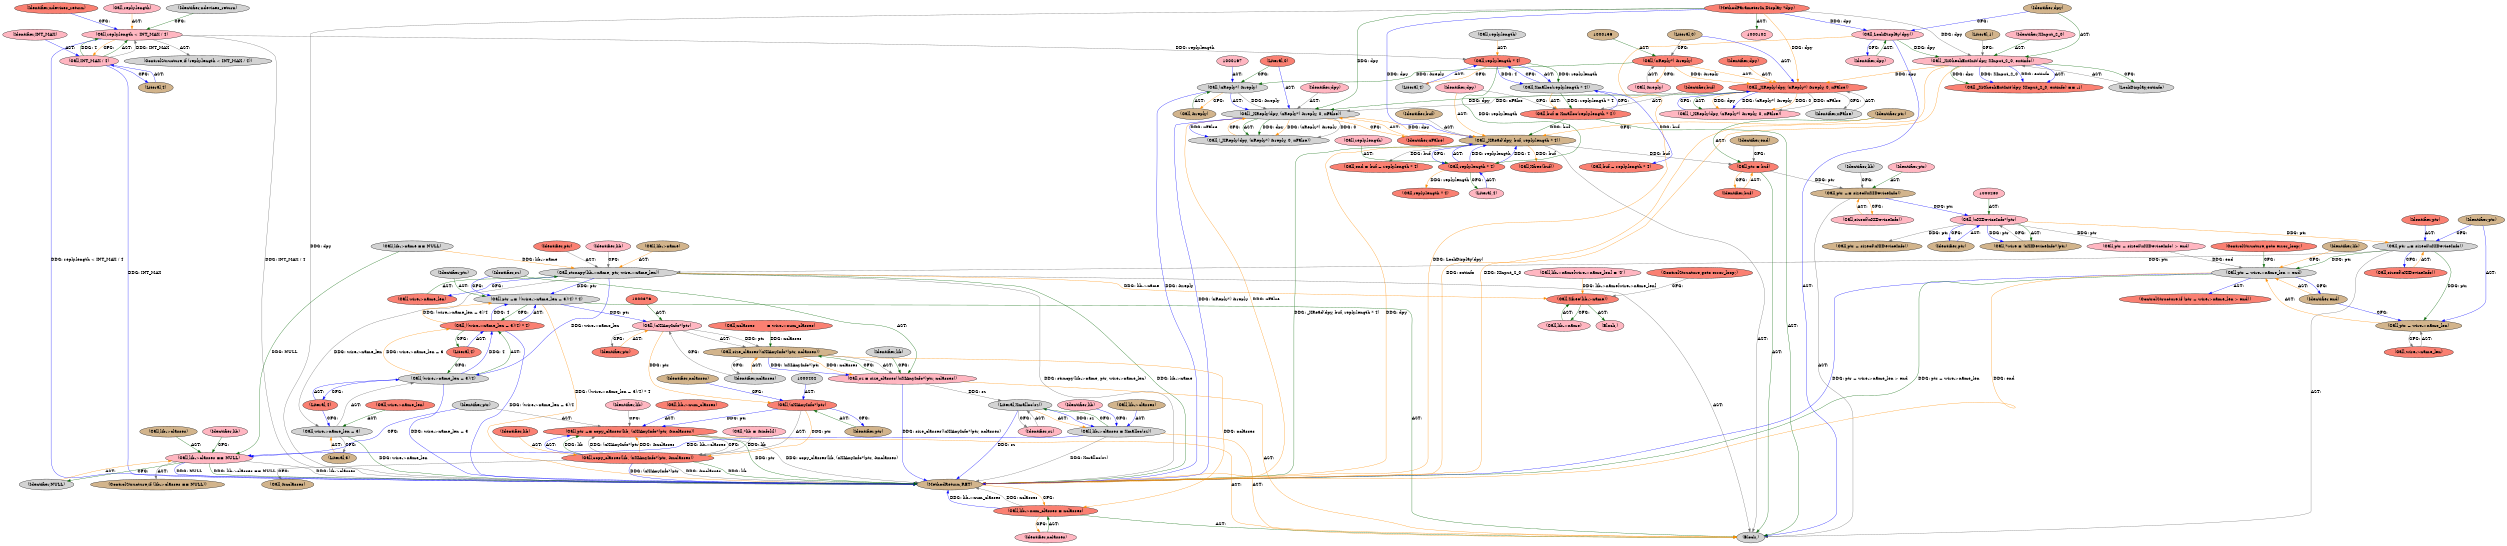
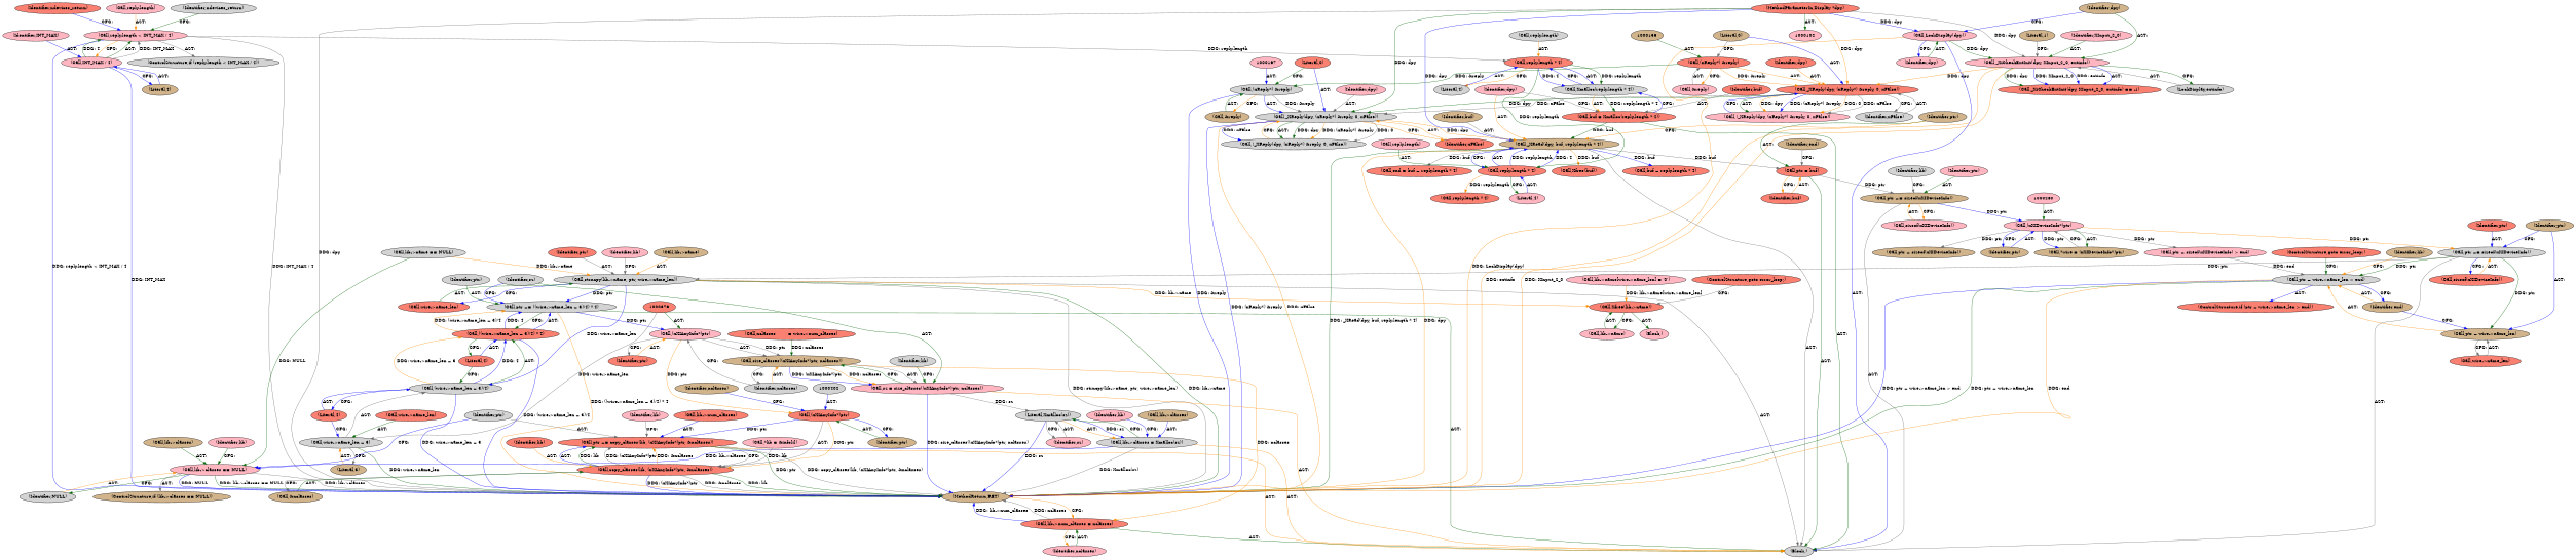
  digraph {
    node [fillcolor=salmon style=filled]
    edge [color=blue]
    n1 [fillcolor=lightgrey label="(Call,ptr += sizeof(xXIDeviceInfo))"]
    n2 [fillcolor=lightgrey label="(Call,ptr + wire->name_len > end)"]
    n3 [fillcolor=tan label="(Call,ptr + wire->name_len)"]
    n4 [fillcolor=lightgrey label="(Call,strncpy(lib->name, ptr, wire->name_len))"]
    n5 [label="(Call,sizeof(xXIDeviceInfo))"]
    n6 [fillcolor=lightgrey label="(Block,)"]
    n7 [fillcolor=tan label="(MethodReturn,RET)"]
    n8 [fillcolor=tan label="(Identifier,end)"]
    n9 [label="(ControlStructure,if (ptr + wire->name_len > end))"]
    n10 [label="(Call,wire->name_len)"]
    n11 [fillcolor=lightgrey label="(Call,ptr += ((wire->name_len + 3)/4) * 4)"]
    n12 [fillcolor=lightgrey label="(Call,(wire->name_len + 3)/4)"]
    n13 [fillcolor=lightgrey label="(Call,wire->name_len + 3)"]
    n14 [label="(Call,Xfree(lib->name))"]
    n15 [label="(Call,wire->name_len)"]
    n16 [fillcolor=lightpink label="(Call,(xXIDeviceInfo*)ptr)"]
    n17 [fillcolor=lightpink label="(Call,ptr + sizeof(xXIDeviceInfo) > end)"]
    n18 [fillcolor=tan label="(Call,*wire = (xXIDeviceInfo*)ptr)"]
    n19 [fillcolor=tan label="(Call,ptr + sizeof(xXIDeviceInfo))"]
    n20 [fillcolor=tan label="(Identifier,ptr)"]
    n21 [fillcolor=tan label="(Call,ptr += sizeof(xXIDeviceInfo))"]
    n22 [fillcolor=lightpink label="(Call,sizeof(xXIDeviceInfo))"]
    n23 [label="(Call,ptr = buf)"]
    n24 [label="(Identifier,buf)"]
    n25 [fillcolor=tan label="(Call,_XRead(dpy, buf, reply.length * 4))"]
    n26 [label="(Call,reply.length * 4)"]
    n27 [label="(Call,buf + reply.length * 4)"]
    n28 [label="(Call,Xfree(buf))"]
    n29 [label="(Call,end = buf + reply.length * 4)"]
    n30 [fillcolor=lightpink label="(Literal,4)"]
    n31 [label="(Call,reply.length * 4)"]
    n32 [label="(Call,lib->num_classes = nclasses)"]
    n33 [fillcolor=lightgrey label="(Call,_XReply(dpy, (xReply*) &reply, 0, xFalse))"]
    n34 [fillcolor=lightgrey label="(Call,!_XReply(dpy, (xReply*) &reply, 0, xFalse))"]
    n35 [label="(Identifier,xFalse)"]
    n36 [label="(Call,_XReply(dpy, (xReply*) &reply, 0, xFalse))"]
    n37 [fillcolor=lightpink label="(Call,!_XReply(dpy, (xReply*) &reply, 0, xFalse))"]
    n38 [fillcolor=lightgrey label="(Identifier,xFalse)"]
    n39 [fillcolor=lightpink label="(Call,_XiCheckExtInit(dpy, XInput_2_0, extinfo))"]
    n40 [label="(Call,_XiCheckExtInit(dpy, XInput_2_0, extinfo) == -1)"]
    n41 [fillcolor=lightgrey label="(LockDisplay,extinfo)"]
    n42 [fillcolor=lightpink label="(Call,LockDisplay(dpy))"]
    n43 [fillcolor=lightpink label="(Identifier,dpy)"]
    n44 [label="(MethodParameterIn,Display *dpy)"]
    1000102 [fillcolor=lightpink]
    n46 [label="(Call,(xReply*) &reply)"]
    n47 [fillcolor=lightgrey label="(Call,(xReply*) &reply)"]
    n48 [fillcolor=lightpink label="(Call,&reply)"]
    n49 [fillcolor=tan label="(Call,&reply)"]
    n50 [label="(Call,buf = Xmalloc(reply.length * 4))"]
    n51 [fillcolor=lightgrey label="(Call,Xmalloc(reply.length * 4))"]
    n52 [label="(Call,reply.length * 4)"]
    n53 [fillcolor=lightgrey label="(Literal,4)"]
    n54 [fillcolor=lightpink label="(Call,reply.length < INT_MAX / 4)"]
    n55 [fillcolor=lightpink label="(Call,INT_MAX / 4)"]
    n56 [fillcolor=lightgrey label="(ControlStructure,if (reply.length < INT_MAX / 4))"]
    n57 [fillcolor=tan label="(Literal,4)"]
    n58 [fillcolor=lightpink label="(Call,(xXIAnyInfo*)ptr)"]
    n59 [label="(Call,((wire->name_len + 3)/4) * 4)"]
    n60 [label="(Literal,4)"]
    n61 [fillcolor=tan label="(Literal,3)"]
    n62 [fillcolor=lightpink label="(Call,lib->name)"]
    n63 [fillcolor=lightpink label="(Block,)"]
    n64 [fillcolor=tan label="(Call,size_classes((xXIAnyInfo*)ptr, nclasses))"]
    n65 [label="(Call,(xXIAnyInfo*)ptr)"]
    n66 [label="(Identifier,ptr)"]
    n67 [label="(Literal,4)"]
    n68 [fillcolor=lightpink label="(Call,sz = size_classes((xXIAnyInfo*)ptr, nclasses))"]
    n69 [fillcolor=lightgrey label="(Identifier,nclasses)"]
    n70 [label="(Call,ptr += copy_classes(lib, (xXIAnyInfo*)ptr, &nclasses))"]
    n71 [label="(Call,copy_classes(lib, (xXIAnyInfo*)ptr, &nclasses))"]
    n72 [fillcolor=tan label="(Identifier,ptr)"]
    n73 [fillcolor=lightgrey label="(Literal,Xmalloc(sz))"]
    n74 [fillcolor=lightpink label="(Identifier,nclasses)"]
    n75 [fillcolor=lightgrey label="(Call,lib->classes = Xmalloc(sz))"]
    n76 [fillcolor=lightpink label="(Identifier,sz)"]
    n77 [fillcolor=lightpink label="(Call,lib->classes == NULL)"]
    n78 [fillcolor=tan label="(ControlStructure,if (lib->classes == NULL))"]
    n79 [fillcolor=lightgrey label="(Identifier,NULL)"]
    n80 [fillcolor=tan label="(Call,&nclasses)"]
    n81 [fillcolor=lightpink label="(Call,reply.length)"]
    n82 [label="(Identifier,lib)"]
    n83 [fillcolor=lightpink label="(Identifier,XInput_2_0)"]
    n84 [fillcolor=lightpink label="(Identifier,lib)"]
    n85 [label="(Identifier,ndevices_return)"]
    n86 [fillcolor=tan label="(Literal,1)"]
    n87 [label="(Identifier,buf)"]
    n88 [fillcolor=tan label="(Identifier,nclasses)"]
    n89 [fillcolor=lightgrey label="(Identifier,lib)"]
    n90 [fillcolor=lightpink label="(Call,reply.length)"]
    n91 [fillcolor=lightgrey label="(Identifier,ptr)"]
    n92 [label="(ControlStructure,goto error_loop;)"]
    n93 [fillcolor=lightpink label="(Identifier,lib)"]
    n94 [fillcolor=lightpink label="(Identifier,INT_MAX)"]
    n95 [fillcolor=tan label="(Identifier,buf)"]
    n96 [fillcolor=lightpink label="(Call,*lib = &info[i])"]
    n97 [fillcolor=lightpink label="(Identifier,dpy)"]
    n98 [label="(Call,wire->name_len)"]
    n99 [fillcolor=tan label="(Identifier,dpy)"]
    n100 [fillcolor=lightgrey label="(Identifier,lib)"]
    n101 [fillcolor=tan label="(Literal,0)"]
    n102 [fillcolor=tan label="(Identifier,ptr)"]
    n103 [fillcolor=tan label="(Call,lib->name)"]
    n104 [fillcolor=tan label="(Call,lib->classes)"]
    n105 [fillcolor=lightpink label="(Call,lib->name[wire->name_len] = '\0')"]
    n106 [fillcolor=tan label="(Identifier,end)"]
    n107 [label="(Identifier,dpy)"]
    n108 [label="(ControlStructure,goto error_loop;)"]
    n109 [fillcolor=lightgrey label="(Call,reply.length)"]
    n110 [fillcolor=lightgrey label="(Identifier,ndevices_return)"]
    n111 [label="(Identifier,ptr)"]
    n112 [fillcolor=tan label="(Call,lib->classes)"]
    n113 [label="(Call,lib->num_classes)"]
    n114 [label="(Literal,0)"]
    n115 [fillcolor=lightpink label="(Identifier,lib)"]
    n116 [fillcolor=tan label="(Identifier,ptr)"]
    n117 [fillcolor=lightpink label="(Identifier,ptr)"]
    n118 [fillcolor=lightgrey label="(Call,lib->name == NULL)"]
    n119 [label="(Identifier,ptr)"]
    n120 [fillcolor=lightpink label="(Identifier,lib)"]
    n121 [fillcolor=tan label="(Identifier,lib)"]
    n122 [label="(Call,nclasses         = wire->num_classes)"]
    n123 [fillcolor=lightpink label="(Identifier,dpy)"]
    n124 [fillcolor=lightgrey label="(Identifier,sz)"]
    n125 [fillcolor=lightgrey label="(Identifier,ptr)"]
    1000280 [fillcolor=lightpink]
    1000156 [fillcolor=tan]
    1000167 [fillcolor=lightpink]
    1000376
    1000402 [fillcolor=lightgrey]
    n1 -> n2 [color=darkgreen label="DDG: ptr"]
    n1 -> n3 [color=darkgreen label="DDG: ptr"]
    n1 -> n4 [color=gray40 label="DDG: ptr"]
    n1 -> n5 [label="CFG: "]
    n1 -> n6 [color=gray40 label="AST: "]
    n2 -> n7 [label="DDG: ptr + wire->name_len > end"]
    n2 -> n7 [color=darkgreen label="DDG: ptr + wire->name_len"]
    n2 -> n7 [color=darkorange label="DDG: end"]
    n2 -> n8 [label="CFG: "]
    n2 -> n9 [label="AST: "]
    n3 -> n2 [color=darkorange label="AST: "]
    n3 -> n10 [color=gray40 label="CFG: "]
    n4 -> n6 [color=gray40 label="AST: "]
    n4 -> n7 [color=gray40 label="DDG: strncpy(lib->name, ptr, wire->name_len)"]
    n4 -> n7 [color=darkgreen label="DDG: lib->name"]
    n4 -> n11 [label="DDG: ptr"]
    n4 -> n12 [label="DDG: wire->name_len"]
-   n4 -> n13 [color=gray40 label="DDG: wire->name_len"]
+   1000376 -> n13 [color=gray40 label="DDG: wire->name_len"]
    n4 -> n14 [color=darkorange label="DDG: lib->name"]
    n4 -> n15 [label="CFG: "]
    n5 -> n1 [color=darkorange label="AST: "]
    n7 -> n32 [color=darkorange label="CFG: "]
    n8 -> n2 [color=darkorange label="AST: "]
    n8 -> n3 [label="CFG: "]
    n10 -> n3 [color=gray40 label="AST: "]
    n11 -> n6 [color=darkgreen label="AST: "]
    n11 -> n7 [color=darkorange label="DDG: ((wire->name_len + 3)/4) * 4"]
    n11 -> n58 [label="DDG: ptr"]
    n11 -> n59 [color=darkgreen label="CFG: "]
    n12 -> n7 [label="DDG: wire->name_len + 3"]
    n12 -> n59 [color=darkgreen label="AST: "]
    n12 -> n59 [color=darkorange label="DDG: wire->name_len + 3"]
    n12 -> n59 [label="DDG: 4"]
    n12 -> n60 [label="CFG: "]
    n13 -> n7 [color=darkgreen label="DDG: wire->name_len"]
    n13 -> n12 [color=gray40 label="AST: "]
    n13 -> n61 [color=gray40 label="CFG: "]
    n14 -> n62 [color=darkgreen label="CFG: "]
    n14 -> n63 [color=darkgreen label="AST: "]
    n15 -> n4 [color=darkgreen label="AST: "]
    n16 -> n1 [color=darkorange label="DDG: ptr"]
    n16 -> n17 [color=gray40 label="DDG: ptr"]
    n16 -> n18 [color=darkgreen label="AST: "]
    n16 -> n18 [label="DDG: ptr"]
    n16 -> n19 [color=gray40 label="DDG: ptr"]
    n16 -> n20 [label="CFG: "]
    n17 -> n2 [color=gray40 label="DDG: end"]
    n18 -> n16 [color=gray40 label="CFG: "]
    n20 -> n16 [label="AST: "]
    n21 -> n6 [color=gray40 label="AST: "]
    n21 -> n16 [label="DDG: ptr"]
    n21 -> n22 [color=darkorange label="CFG: "]
    n22 -> n21 [color=darkorange label="AST: "]
    n23 -> n6 [color=darkgreen label="AST: "]
    n23 -> n21 [color=gray40 label="DDG: ptr"]
    n23 -> n24 [color=darkorange label="CFG: "]
    n24 -> n23 [color=darkorange label="AST: "]
    n25 -> n6 [color=gray40 label="AST: "]
    n25 -> n7 [color=darkorange label="DDG: dpy"]
    n25 -> n7 [color=darkgreen label="DDG: _XRead(dpy, buf, reply.length * 4)"]
    n25 -> n23 [color=gray40 label="DDG: buf"]
    n25 -> n26 [label="CFG: "]
-   n51 -> n27 [label="DDG: buf"]
+   n25 -> n27 [label="DDG: buf"]
    n25 -> n28 [color=darkorange label="DDG: buf"]
    n25 -> n29 [color=gray40 label="DDG: buf"]
    n26 -> n25 [label="AST: "]
    n26 -> n25 [label="DDG: reply.length"]
    n26 -> n25 [label="DDG: 4"]
    n26 -> n30 [color=darkgreen label="CFG: "]
    n26 -> n31 [color=darkorange label="DDG: reply.length"]
    n30 -> n26 [label="AST: "]
    n32 -> n6 [color=darkgreen label="AST: "]
    n32 -> n7 [label="DDG: lib->num_classes"]
    n32 -> n7 [color=gray40 label="DDG: nclasses"]
    n32 -> n74 [color=darkorange label="CFG: "]
    n33 -> n7 [label="DDG: (xReply*) &reply"]
    n33 -> n7 [color=darkorange label="DDG: xFalse"]
    n33 -> n25 [color=darkorange label="DDG: dpy"]
    n33 -> n34 [color=darkgreen label="AST: "]
    n33 -> n34 [color=darkgreen label="DDG: dpy"]
    n33 -> n34 [color=darkorange label="DDG: (xReply*) &reply"]
    n33 -> n34 [color=gray40 label="DDG: 0"]
    n33 -> n34 [label="DDG: xFalse"]
    n33 -> n35 [color=darkorange label="CFG: "]
    n34 -> n33 [color=darkorange label="CFG: "]
    n35 -> n33 [color=darkorange label="AST: "]
    n36 -> n33 [color=darkgreen label="DDG: dpy"]
    n36 -> n33 [color=gray40 label="DDG: xFalse"]
    n36 -> n37 [color=darkgreen label="AST: "]
    n36 -> n37 [color=darkorange label="DDG: dpy"]
    n36 -> n37 [label="DDG: (xReply*) &reply"]
    n36 -> n37 [color=darkorange label="DDG: 0"]
    n36 -> n37 [color=gray40 label="DDG: xFalse"]
    n36 -> n38 [color=gray40 label="CFG: "]
    n37 -> n36 [label="CFG: "]
    n38 -> n36 [color=gray40 label="AST: "]
    n39 -> n7 [color=darkorange label="DDG: extinfo"]
    n39 -> n7 [color=darkorange label="DDG: XInput_2_0"]
    n39 -> n36 [color=darkorange label="DDG: dpy"]
    n39 -> n40 [label="AST: "]
    n39 -> n40 [color=darkgreen label="DDG: dpy"]
    n39 -> n40 [label="DDG: XInput_2_0"]
    n39 -> n40 [label="DDG: extinfo"]
    n39 -> n41 [color=darkgreen label="CFG: "]
    n41 -> n39 [color=gray40 label="AST: "]
    n42 -> n6 [label="AST: "]
    n42 -> n7 [color=darkorange label="DDG: LockDisplay(dpy)"]
    n42 -> n39 [color=darkgreen label="DDG: dpy"]
    n42 -> n43 [label="CFG: "]
    n43 -> n42 [color=darkgreen label="AST: "]
    n44 -> n7 [color=gray40 label="DDG: dpy"]
    n44 -> n25 [label="DDG: dpy"]
    n44 -> n33 [color=darkgreen label="DDG: dpy"]
    n44 -> n36 [color=darkorange label="DDG: dpy"]
    n44 -> n39 [color=gray40 label="DDG: dpy"]
    n44 -> n42 [label="DDG: dpy"]
    n44 -> 1000102 [color=darkgreen label="AST: "]
    n46 -> n36 [color=darkorange label="AST: "]
    n46 -> n36 [color=darkorange label="DDG: &reply"]
    n46 -> n47 [color=darkgreen label="DDG: &reply"]
    n46 -> n48 [color=darkorange label="CFG: "]
    n47 -> n7 [label="DDG: &reply"]
    n47 -> n33 [label="AST: "]
    n47 -> n33 [color=gray40 label="DDG: &reply"]
    n47 -> n49 [color=darkorange label="CFG: "]
    n48 -> n46 [color=gray40 label="AST: "]
    n49 -> n47 [color=darkgreen label="AST: "]
    n50 -> n6 [color=darkgreen label="AST: "]
    n50 -> n25 [color=darkgreen label="DDG: buf"]
    n50 -> n51 [label="CFG: "]
    n51 -> n50 [color=darkorange label="AST: "]
    n51 -> n50 [color=darkgreen label="DDG: reply.length * 4"]
    n51 -> n52 [label="CFG: "]
    n52 -> n26 [color=darkgreen label="DDG: reply.length"]
    n52 -> n51 [label="AST: "]
    n52 -> n51 [color=darkgreen label="DDG: reply.length"]
    n52 -> n51 [label="DDG: 4"]
    n52 -> n53 [color=darkorange label="CFG: "]
    n53 -> n52 [label="AST: "]
    n54 -> n7 [color=gray40 label="DDG: INT_MAX / 4"]
    n54 -> n7 [label="DDG: reply.length < INT_MAX / 4"]
    n54 -> n52 [color=gray40 label="DDG: reply.length"]
    n54 -> n55 [color=darkorange label="CFG: "]
    n54 -> n56 [color=gray40 label="AST: "]
    n55 -> n7 [label="DDG: INT_MAX"]
    n55 -> n54 [color=darkgreen label="AST: "]
    n55 -> n54 [color=gray40 label="DDG: INT_MAX"]
    n55 -> n54 [color=darkgreen label="DDG: 4"]
    n55 -> n57 [label="CFG: "]
    n57 -> n55 [label="AST: "]
    n58 -> n64 [color=gray40 label="AST: "]
    n58 -> n64 [color=gray40 label="DDG: ptr"]
    n58 -> n65 [color=darkorange label="DDG: ptr"]
    n58 -> n66 [color=gray40 label="CFG: "]
    n59 -> n7 [label="DDG: (wire->name_len + 3)/4"]
    n59 -> n11 [label="AST: "]
    n59 -> n11 [color=darkorange label="DDG: (wire->name_len + 3)/4"]
    n59 -> n11 [label="DDG: 4"]
    n59 -> n67 [color=darkgreen label="CFG: "]
    n60 -> n12 [label="AST: "]
    n60 -> n13 [label="CFG: "]
    n61 -> n13 [color=darkorange label="AST: "]
    n62 -> n14 [color=darkgreen label="AST: "]
    n64 -> n32 [color=darkorange label="DDG: nclasses"]
    n64 -> n68 [color=gray40 label="AST: "]
    n64 -> n68 [label="DDG: (xXIAnyInfo*)ptr"]
    n64 -> n68 [color=darkorange label="DDG: nclasses"]
    n64 -> n69 [color=gray40 label="CFG: "]
    n65 -> n70 [label="DDG: ptr"]
    n65 -> n71 [color=gray40 label="AST: "]
    n65 -> n71 [color=darkorange label="DDG: ptr"]
    n65 -> n72 [label="CFG: "]
    n66 -> n58 [color=darkorange label="AST: "]
    n67 -> n12 [color=darkgreen label="CFG: "]
    n67 -> n59 [label="AST: "]
    n68 -> n6 [color=darkorange label="AST: "]
    n68 -> n7 [label="DDG: size_classes((xXIAnyInfo*)ptr, nclasses)"]
    n68 -> n64 [color=darkgreen label="CFG: "]
    n68 -> n73 [color=gray40 label="DDG: sz"]
    n69 -> n58 [color=gray40 label="CFG: "]
    n69 -> n64 [color=darkorange label="AST: "]
    n70 -> n6 [color=darkorange label="AST: "]
    n70 -> n7 [color=darkgreen label="DDG: ptr"]
    n70 -> n7 [color=gray40 label="DDG: copy_classes(lib, (xXIAnyInfo*)ptr, &nclasses)"]
    n70 -> n71 [color=gray40 label="CFG: "]
    n71 -> n7 [label="DDG: (xXIAnyInfo*)ptr"]
    n71 -> n7 [color=gray40 label="DDG: &nclasses"]
    n71 -> n7 [color=darkgreen label="DDG: lib"]
    n71 -> n70 [label="AST: "]
    n71 -> n70 [color=darkgreen label="DDG: lib"]
    n71 -> n70 [color=gray40 label="DDG: (xXIAnyInfo*)ptr"]
    n71 -> n70 [color=darkorange label="DDG: &nclasses"]
    n71 -> n80 [color=gray40 label="CFG: "]
    n72 -> n65 [color=darkgreen label="AST: "]
    n73 -> n7 [label="DDG: sz"]
    n73 -> n75 [color=darkorange label="AST: "]
    n73 -> n75 [label="DDG: sz"]
    n73 -> n76 [color=gray40 label="CFG: "]
    n74 -> n32 [color=darkgreen label="AST: "]
    n75 -> n6 [color=darkorange label="AST: "]
    n75 -> n7 [color=gray40 label="DDG: Xmalloc(sz)"]
    n75 -> n73 [color=darkgreen label="CFG: "]
    n75 -> n77 [label="DDG: lib->classes"]
    n76 -> n73 [color=gray40 label="AST: "]
    n77 -> n7 [color=gray40 label="DDG: lib->classes"]
    n77 -> n7 [label="DDG: NULL"]
    n77 -> n7 [color=darkgreen label="DDG: lib->classes == NULL"]
    n77 -> n78 [color=gray40 label="AST: "]
    n77 -> n79 [color=darkgreen label="CFG: "]
    n79 -> n77 [color=darkorange label="AST: "]
+   n80 -> n71 [color=darkgreen label="AST: "]
    n81 -> n26 [color=darkgreen label="AST: "]
    n82 -> n71 [color=darkorange label="AST: "]
    n83 -> n39 [color=darkgreen label="AST: "]
    n84 -> n75 [label="CFG: "]
    n85 -> n54 [label="CFG: "]
    n86 -> n39 [color=gray40 label="CFG: "]
    n87 -> n50 [color=gray40 label="AST: "]
    n88 -> n65 [label="CFG: "]
    n89 -> n21 [color=gray40 label="CFG: "]
    n90 -> n54 [color=darkorange label="AST: "]
    n91 -> n11 [color=darkgreen label="AST: "]
    n92 -> n2 [color=darkgreen label="CFG: "]
    n93 -> n4 [color=gray40 label="CFG: "]
    n94 -> n55 [label="AST: "]
    n95 -> n25 [color=gray40 label="AST: "]
    n96 -> n71 [color=gray40 label="DDG: lib"]
    n97 -> n33 [color=gray40 label="AST: "]
    n98 -> n13 [color=darkgreen label="AST: "]
    n99 -> n39 [color=darkgreen label="AST: "]
    n99 -> n42 [label="CFG: "]
    n100 -> n68 [color=darkgreen label="CFG: "]
    n101 -> n36 [label="AST: "]
    n101 -> n46 [color=gray40 label="CFG: "]
    n102 -> n23 [color=darkgreen label="AST: "]
    n102 -> n25 [color=darkorange label="CFG: "]
    n103 -> n4 [color=darkorange label="AST: "]
    n104 -> n77 [color=darkgreen label="AST: "]
    n105 -> n14 [color=darkorange label="DDG: lib->name[wire->name_len]"]
    n106 -> n23 [color=gray40 label="CFG: "]
    n107 -> n36 [color=darkorange label="AST: "]
    n108 -> n14 [color=gray40 label="CFG: "]
    n109 -> n52 [color=darkorange label="AST: "]
    n110 -> n54 [color=darkgreen label="CFG: "]
    n111 -> n1 [label="AST: "]
    n112 -> n75 [label="AST: "]
    n113 -> n70 [label="AST: "]
    n114 -> n33 [label="AST: "]
    n114 -> n47 [color=darkgreen label="CFG: "]
    n115 -> n77 [color=darkgreen label="CFG: "]
    n116 -> n1 [label="CFG: "]
    n116 -> n3 [label="AST: "]
    n117 -> n21 [color=darkgreen label="AST: "]
    n118 -> n4 [color=darkorange label="DDG: lib->name"]
    n118 -> n77 [color=darkgreen label="DDG: NULL"]
    n119 -> n4 [color=gray40 label="AST: "]
    n120 -> n70 [color=gray40 label="CFG: "]
    n121 -> n2 [color=darkorange label="CFG: "]
    n122 -> n64 [color=darkgreen label="DDG: nclasses"]
    n123 -> n25 [color=darkorange label="AST: "]
    n123 -> n50 [color=gray40 label="CFG: "]
    n124 -> n11 [label="CFG: "]
    n124 -> n68 [color=darkgreen label="AST: "]
    n125 -> n70 [color=gray40 label="AST: "]
    n125 -> n77 [label="CFG: "]
    1000280 -> n16 [color=darkgreen label="AST: "]
    1000156 -> n46 [color=darkgreen label="AST: "]
    1000167 -> n47 [label="AST: "]
    1000376 -> n58 [color=darkgreen label="AST: "]
    1000402 -> n65 [label="AST: "]
  }
